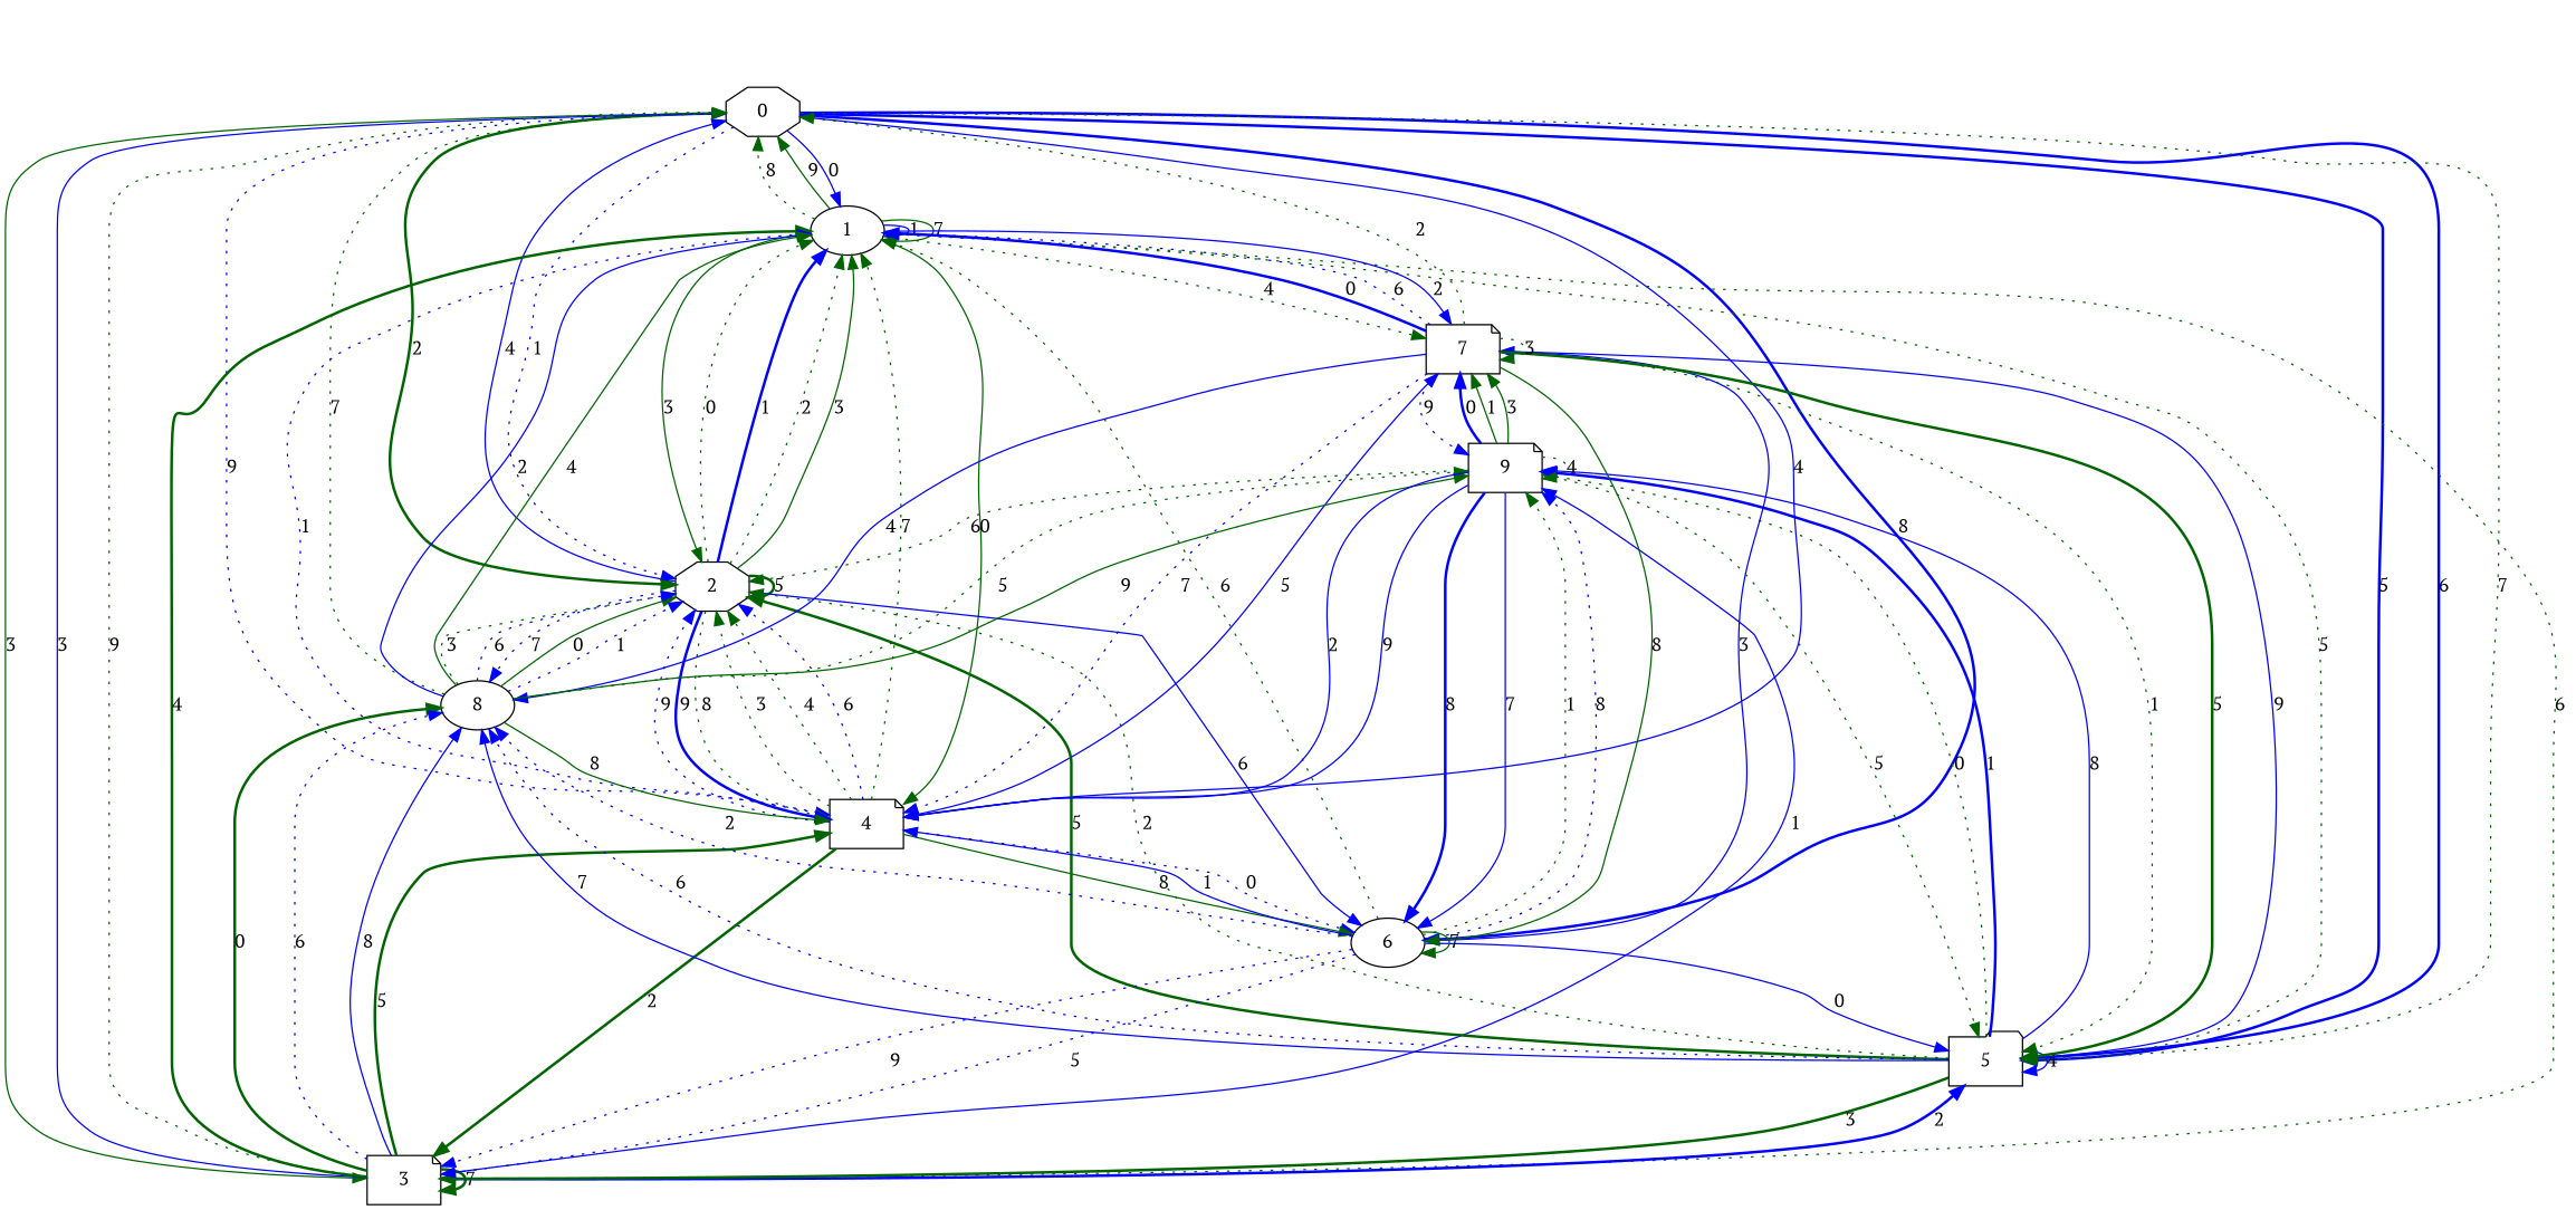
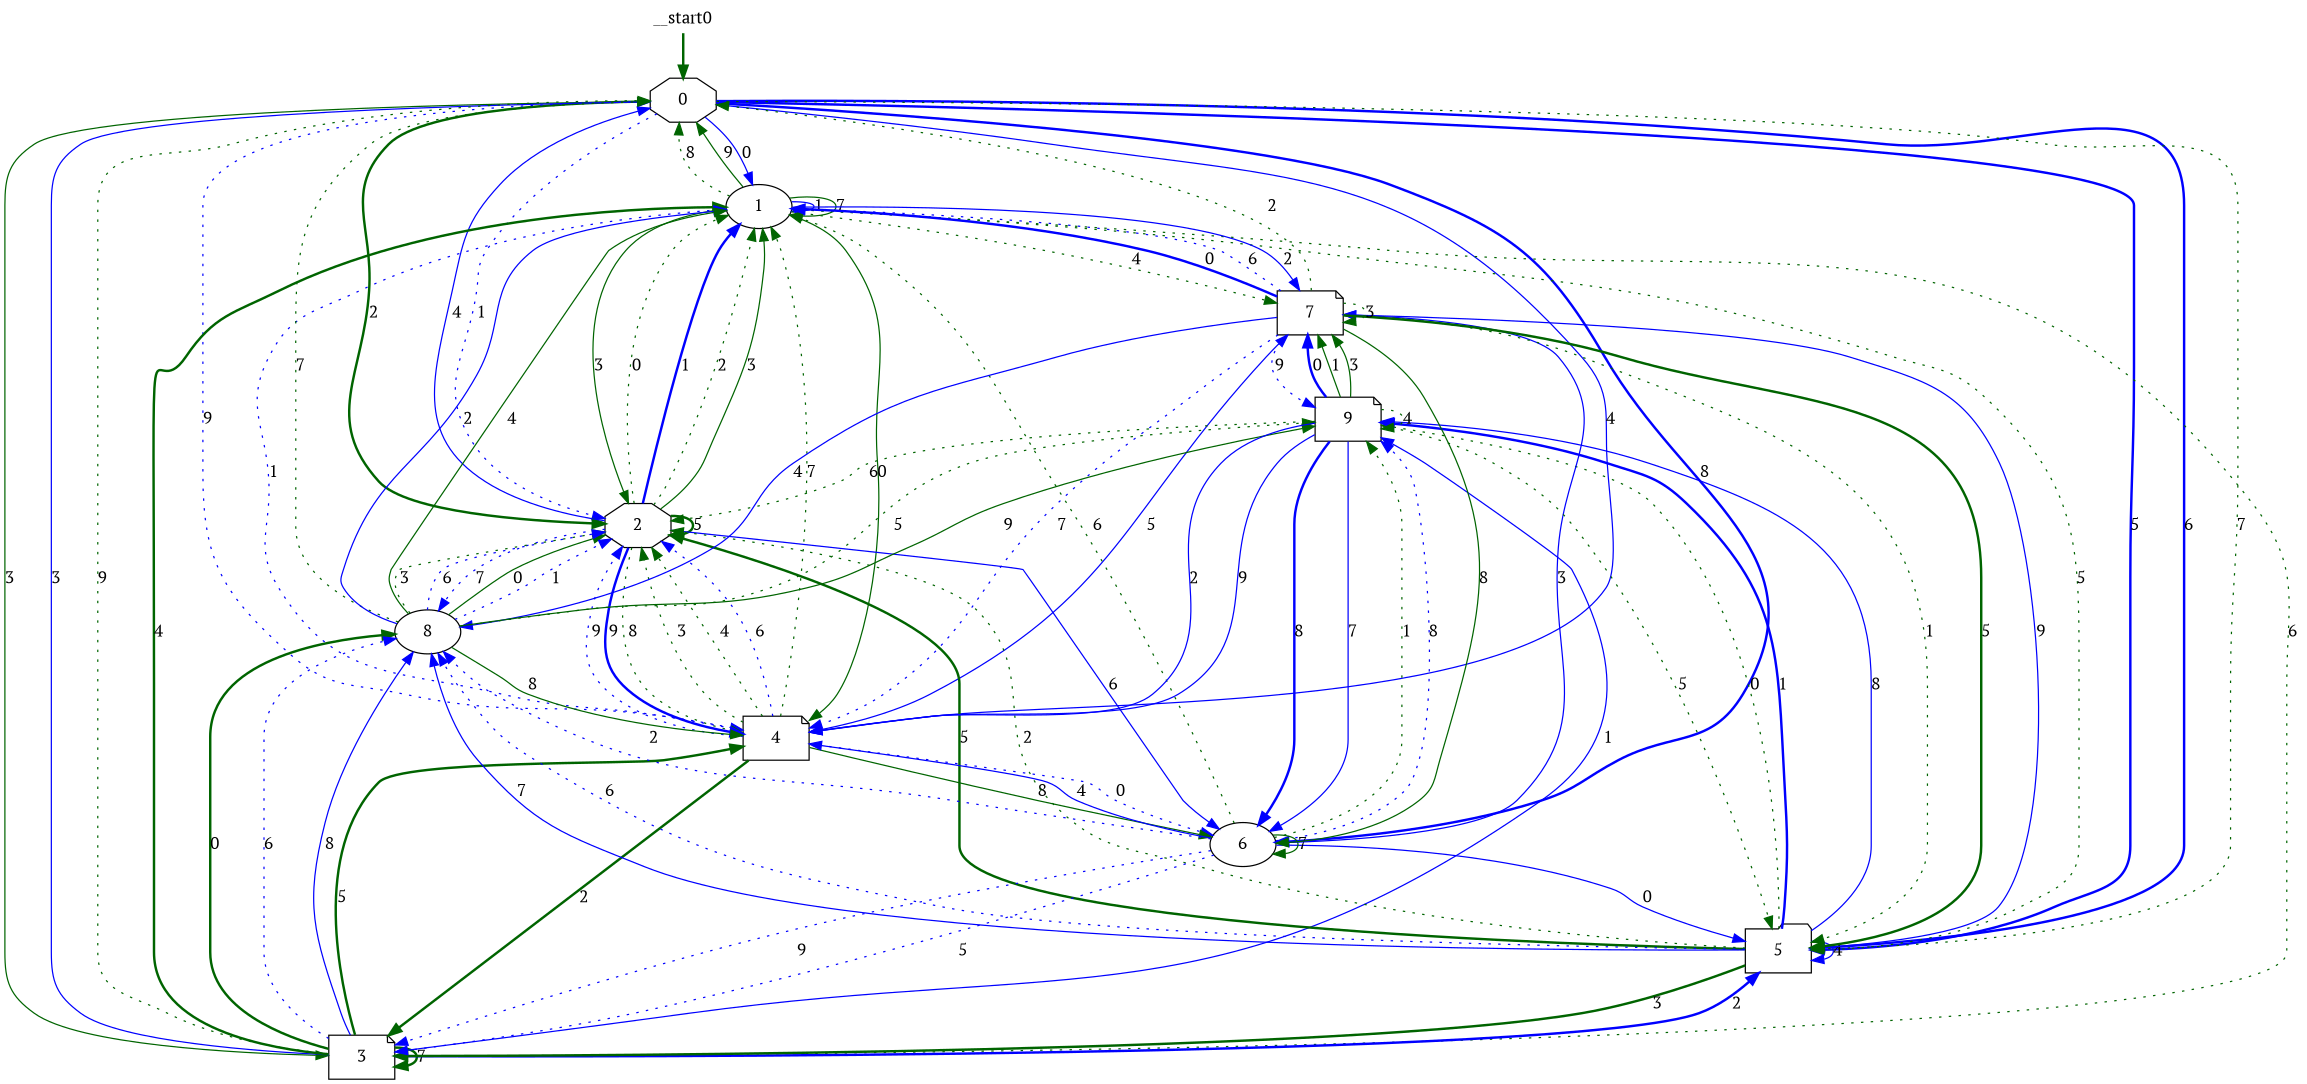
  digraph {
    fontname="PT Serif"
    node [fontname="PT Serif" shape=note]
    edge [color=darkgreen fontname="PT Serif" style=dotted]
    n1 [label=0 shape=octagon]
    n2 [label=1 shape=ellipse]
    n3 [label=2 shape=octagon]
    n4 [label=3]
    n5 [label=4]
    n6 [label=5 shape=folder]
    n7 [label=6 shape=ellipse]
    n8 [label=7]
    n9 [label=8 shape=ellipse]
    n10 [label=9]
+   __start0 [height=0 shape=none width=0]
    n1 -> n2 [color=blue label=0 style=solid]
    n1 -> n3 [color=blue label=1]
    n1 -> n3 [label=2 style=bold]
    n1 -> n4 [label=3 style=solid]
    n1 -> n5 [color=blue label=4 style=solid]
    n1 -> n5 [color=blue label=9]
    n1 -> n6 [color=blue label=5 style=bold]
    n1 -> n6 [color=blue label=6 style=bold]
    n1 -> n6 [label=7]
    n1 -> n7 [color=blue label=8 style=bold]
    n2 -> n1 [label=8]
    n2 -> n1 [label=9 style=solid]
    n2 -> n2 [color=blue label=1 style=solid]
    n2 -> n2 [label=7 style=solid]
    n2 -> n3 [label=3 style=solid]
    n2 -> n4 [label=6]
    n2 -> n5 [label=0 style=solid]
    n2 -> n6 [label=5]
    n2 -> n8 [color=blue label=2 style=solid]
    n2 -> n8 [label=4]
    n3 -> n1 [color=blue label=4 style=solid]
    n3 -> n2 [label=0]
    n3 -> n2 [color=blue label=1 style=bold]
    n3 -> n2 [label=2]
    n3 -> n2 [label=3 style=solid]
    n3 -> n3 [label=5 style=bold]
    n3 -> n5 [label=8]
    n3 -> n5 [color=blue label=9 style=bold]
    n3 -> n7 [color=blue label=6 style=solid]
    n3 -> n9 [color=blue label=7]
    n4 -> n1 [color=blue label=3 style=solid]
    n4 -> n1 [label=9]
    n4 -> n2 [label=4 style=bold]
    n4 -> n4 [label=7 style=bold]
    n4 -> n5 [label=5 style=bold]
    n4 -> n6 [color=blue label=2 style=bold]
    n4 -> n9 [label=0 style=bold]
    n4 -> n9 [color=blue label=6]
    n4 -> n9 [color=blue label=8 style=solid]
    n4 -> n10 [color=blue label=1 style=solid]
    n5 -> n2 [color=blue label=1]
    n5 -> n2 [label=7]
    n5 -> n3 [label=3]
    n5 -> n3 [label=4]
    n5 -> n3 [color=blue label=6]
    n5 -> n3 [color=blue label=9]
    n5 -> n4 [label=2 style=bold]
    n5 -> n7 [color=blue label=0]
    n5 -> n7 [label=8 style=solid]
    n5 -> n8 [color=blue label=5 style=solid]
    n6 -> n3 [label=2]
    n6 -> n3 [label=5 style=bold]
    n6 -> n4 [label=3 style=bold]
    n6 -> n6 [color=blue label=4 style=solid]
    n6 -> n8 [color=blue label=9 style=solid]
    n6 -> n9 [color=blue label=6]
    n6 -> n9 [color=blue label=7 style=solid]
    n6 -> n10 [label=0]
    n6 -> n10 [color=blue label=1 style=bold]
    n6 -> n10 [color=blue label=8 style=solid]
    n7 -> n2 [label=6]
    n7 -> n4 [color=blue label=5]
    n7 -> n4 [color=blue label=9]
-   n7 -> n5 [color=blue label=1 style=solid]
+   n7 -> n5 [color=blue label=4 style=solid]
    n7 -> n6 [color=blue label=0 style=solid]
    n7 -> n7 [label=7 style=solid]
    n7 -> n8 [color=blue label=3 style=solid]
    n7 -> n9 [color=blue label=2]
    n7 -> n10 [label=1]
    n7 -> n10 [color=blue label=8]
    n8 -> n1 [label=2]
    n8 -> n2 [color=blue label=0 style=bold]
    n8 -> n2 [color=blue label=6]
    n8 -> n5 [color=blue label=7]
    n8 -> n6 [label=1]
    n8 -> n6 [label=5 style=bold]
    n8 -> n7 [label=8 style=solid]
    n8 -> n8 [label=3]
    n8 -> n9 [color=blue label=4 style=solid]
    n8 -> n10 [color=blue label=9]
    n9 -> n1 [label=7]
    n9 -> n2 [color=blue label=2 style=solid]
    n9 -> n2 [label=4 style=solid]
    n9 -> n3 [label=0 style=solid]
    n9 -> n3 [color=blue label=1]
    n9 -> n3 [label=3]
    n9 -> n3 [color=blue label=6]
    n9 -> n5 [label=8 style=solid]
    n9 -> n10 [label=5]
    n9 -> n10 [label=9 style=solid]
    n10 -> n3 [label=6]
    n10 -> n5 [color=blue label=2 style=solid]
    n10 -> n5 [color=blue label=9 style=solid]
    n10 -> n6 [label=5]
    n10 -> n7 [color=blue label=7 style=solid]
    n10 -> n7 [color=blue label=8 style=bold]
    n10 -> n8 [color=blue label=0 style=bold]
    n10 -> n8 [label=1 style=solid]
    n10 -> n8 [label=3 style=solid]
    n10 -> n10 [label=4]
+   __start0 -> n1 [style=bold]
  }
